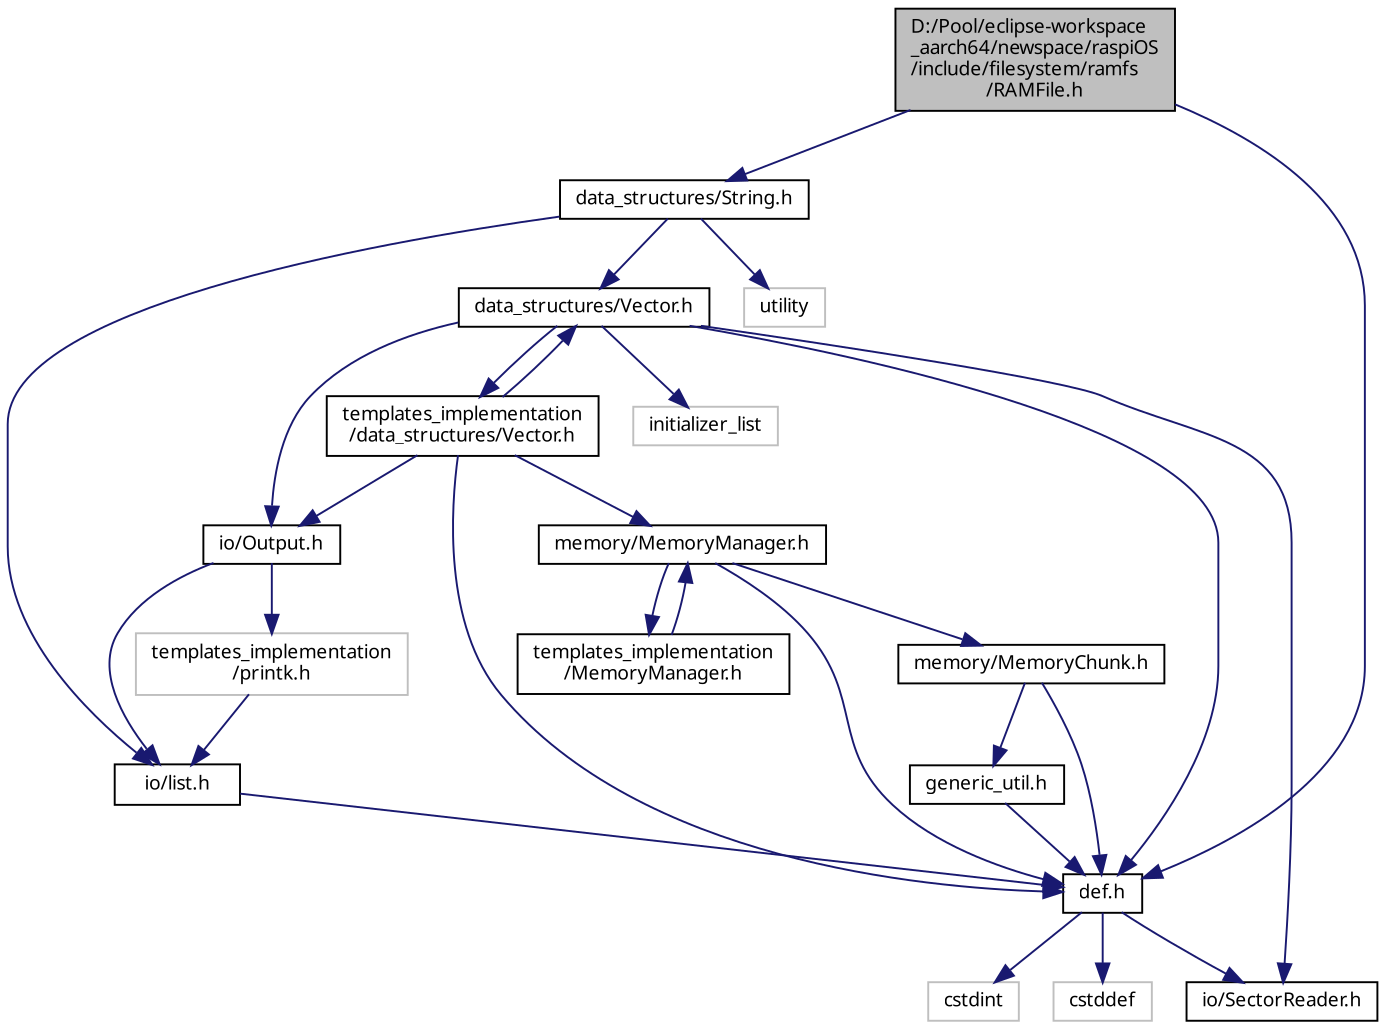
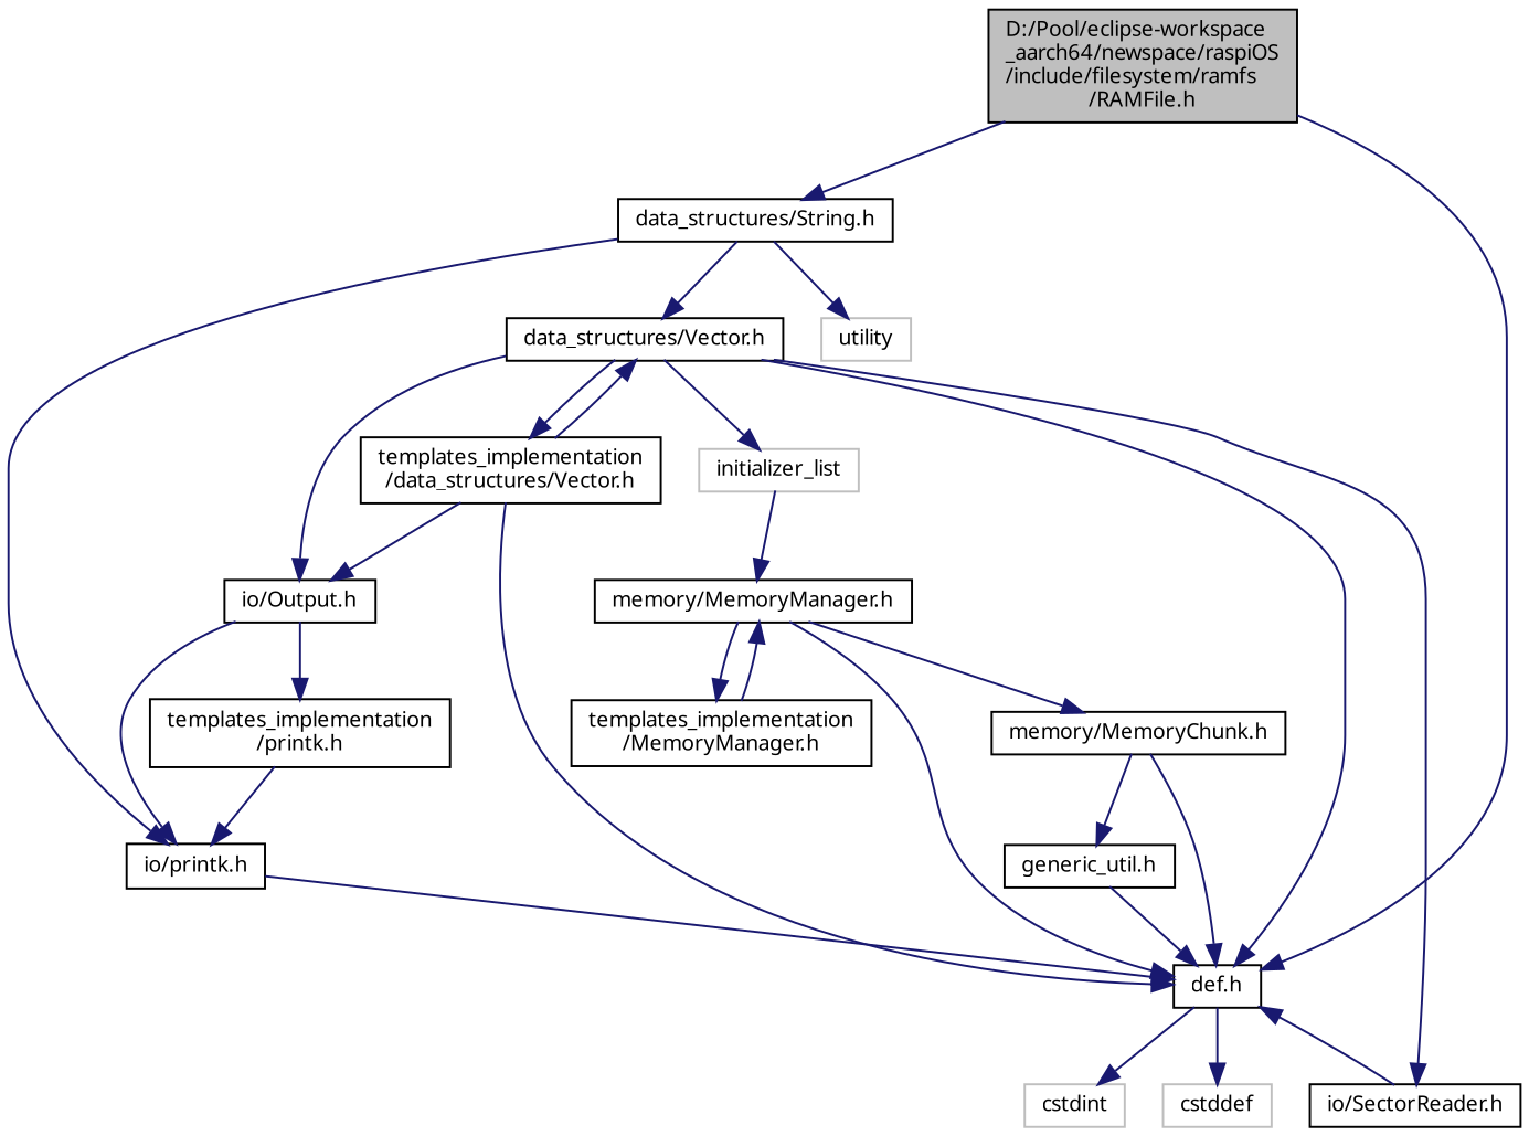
  digraph {
    fontname="Noto Sans"
    node [color=black fillcolor=white fontname="Noto Sans" fontsize=10 shape=record style=filled]
    edge [color=midnightblue fontname="Noto Sans" fontsize=10 labelfontname=Helvetica labelfontsize=10 style=solid]
    n1 [fillcolor=grey75 fontcolor=black height=0.2 label="D:/Pool/eclipse-workspace\l_aarch64/newspace/raspiOS\l/include/filesystem/ramfs\l/RAMFile.h" width=0.4]
    n2 [height=0.2 label="def.h" width=0.4]
    n3 [height=0.2 label="data_structures/String.h" width=0.4]
    n4 [color=grey75 height=0.2 label=cstddef width=0.4]
    n5 [color=grey75 height=0.2 label=cstdint width=0.4]
    n6 [height=0.2 label="data_structures/Vector.h" width=0.4]
-   n7 [height=0.2 label="io/list.h" width=0.4]
+   n7 [height=0.2 label="io/printk.h" width=0.4]
    n8 [color=grey75 height=0.2 label=utility width=0.4]
    n9 [color=grey75 height=0.2 label=initializer_list width=0.4]
    n10 [height=0.2 label="io/SectorReader.h" width=0.4]
    n11 [height=0.2 label="io/Output.h" width=0.4]
    n12 [height=0.2 label="templates_implementation\l/data_structures/Vector.h" width=0.4]
-   n13 [color=grey75 height=0.2 label="templates_implementation\l/printk.h" width=0.4]
+   n13 [height=0.2 label="templates_implementation\l/printk.h" width=0.4]
    n14 [height=0.2 label="memory/MemoryManager.h" width=0.4]
    n15 [height=0.2 label="memory/MemoryChunk.h" width=0.4]
    n16 [height=0.2 label="templates_implementation\l/MemoryManager.h" width=0.4]
    n17 [height=0.2 label="generic_util.h" width=0.4]
    n1 -> n2
    n1 -> n3
    n2 -> n4
    n2 -> n5
    n3 -> n6
    n3 -> n7
    n3 -> n8
    n6 -> n2
    n6 -> n9
    n6 -> n10
    n6 -> n11
    n6 -> n12
    n7 -> n2
-   n2 -> n10
+   n10 -> n2
    n11 -> n7
    n11 -> n13
    n12 -> n2
    n12 -> n6
    n12 -> n11
-   n12 -> n14
+   n9 -> n14
    n13 -> n7
    n14 -> n2
    n14 -> n15
    n14 -> n16
    n15 -> n2
    n15 -> n17
    n16 -> n14
    n17 -> n2
  }
